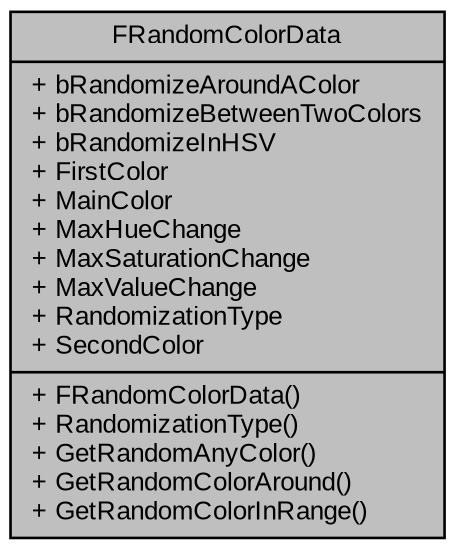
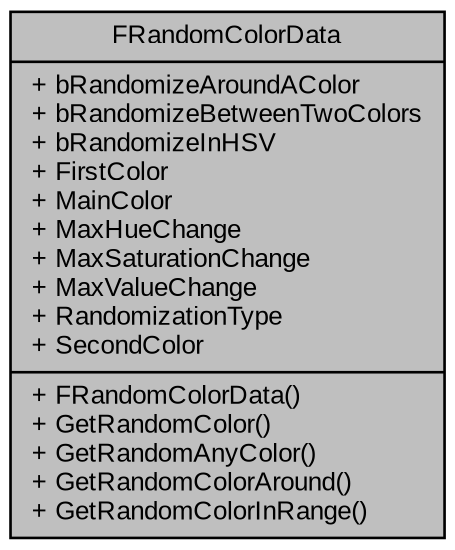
  digraph {
    fontname="Liberation Sans"
-   n1 [color=black fillcolor=grey75 fontcolor=black fontname="Liberation Sans" fontsize=10 height=0.2 label="{FRandomColorData\n|+ bRandomizeAroundAColor\l+ bRandomizeBetweenTwoColors\l+ bRandomizeInHSV\l+ FirstColor\l+ MainColor\l+ MaxHueChange\l+ MaxSaturationChange\l+ MaxValueChange\l+ RandomizationType\l+ SecondColor\l|+ FRandomColorData()\l+ RandomizationType()\l+ GetRandomAnyColor()\l+ GetRandomColorAround()\l+ GetRandomColorInRange()\l}" shape=record style=filled width=0.4]
+   n1 [color=black fillcolor=grey75 fontcolor=black fontname="Liberation Sans" fontsize=10 height=0.2 label="{FRandomColorData\n|+ bRandomizeAroundAColor\l+ bRandomizeBetweenTwoColors\l+ bRandomizeInHSV\l+ FirstColor\l+ MainColor\l+ MaxHueChange\l+ MaxSaturationChange\l+ MaxValueChange\l+ RandomizationType\l+ SecondColor\l|+ FRandomColorData()\l+ GetRandomColor()\l+ GetRandomAnyColor()\l+ GetRandomColorAround()\l+ GetRandomColorInRange()\l}" shape=record style=filled width=0.4]
  }
